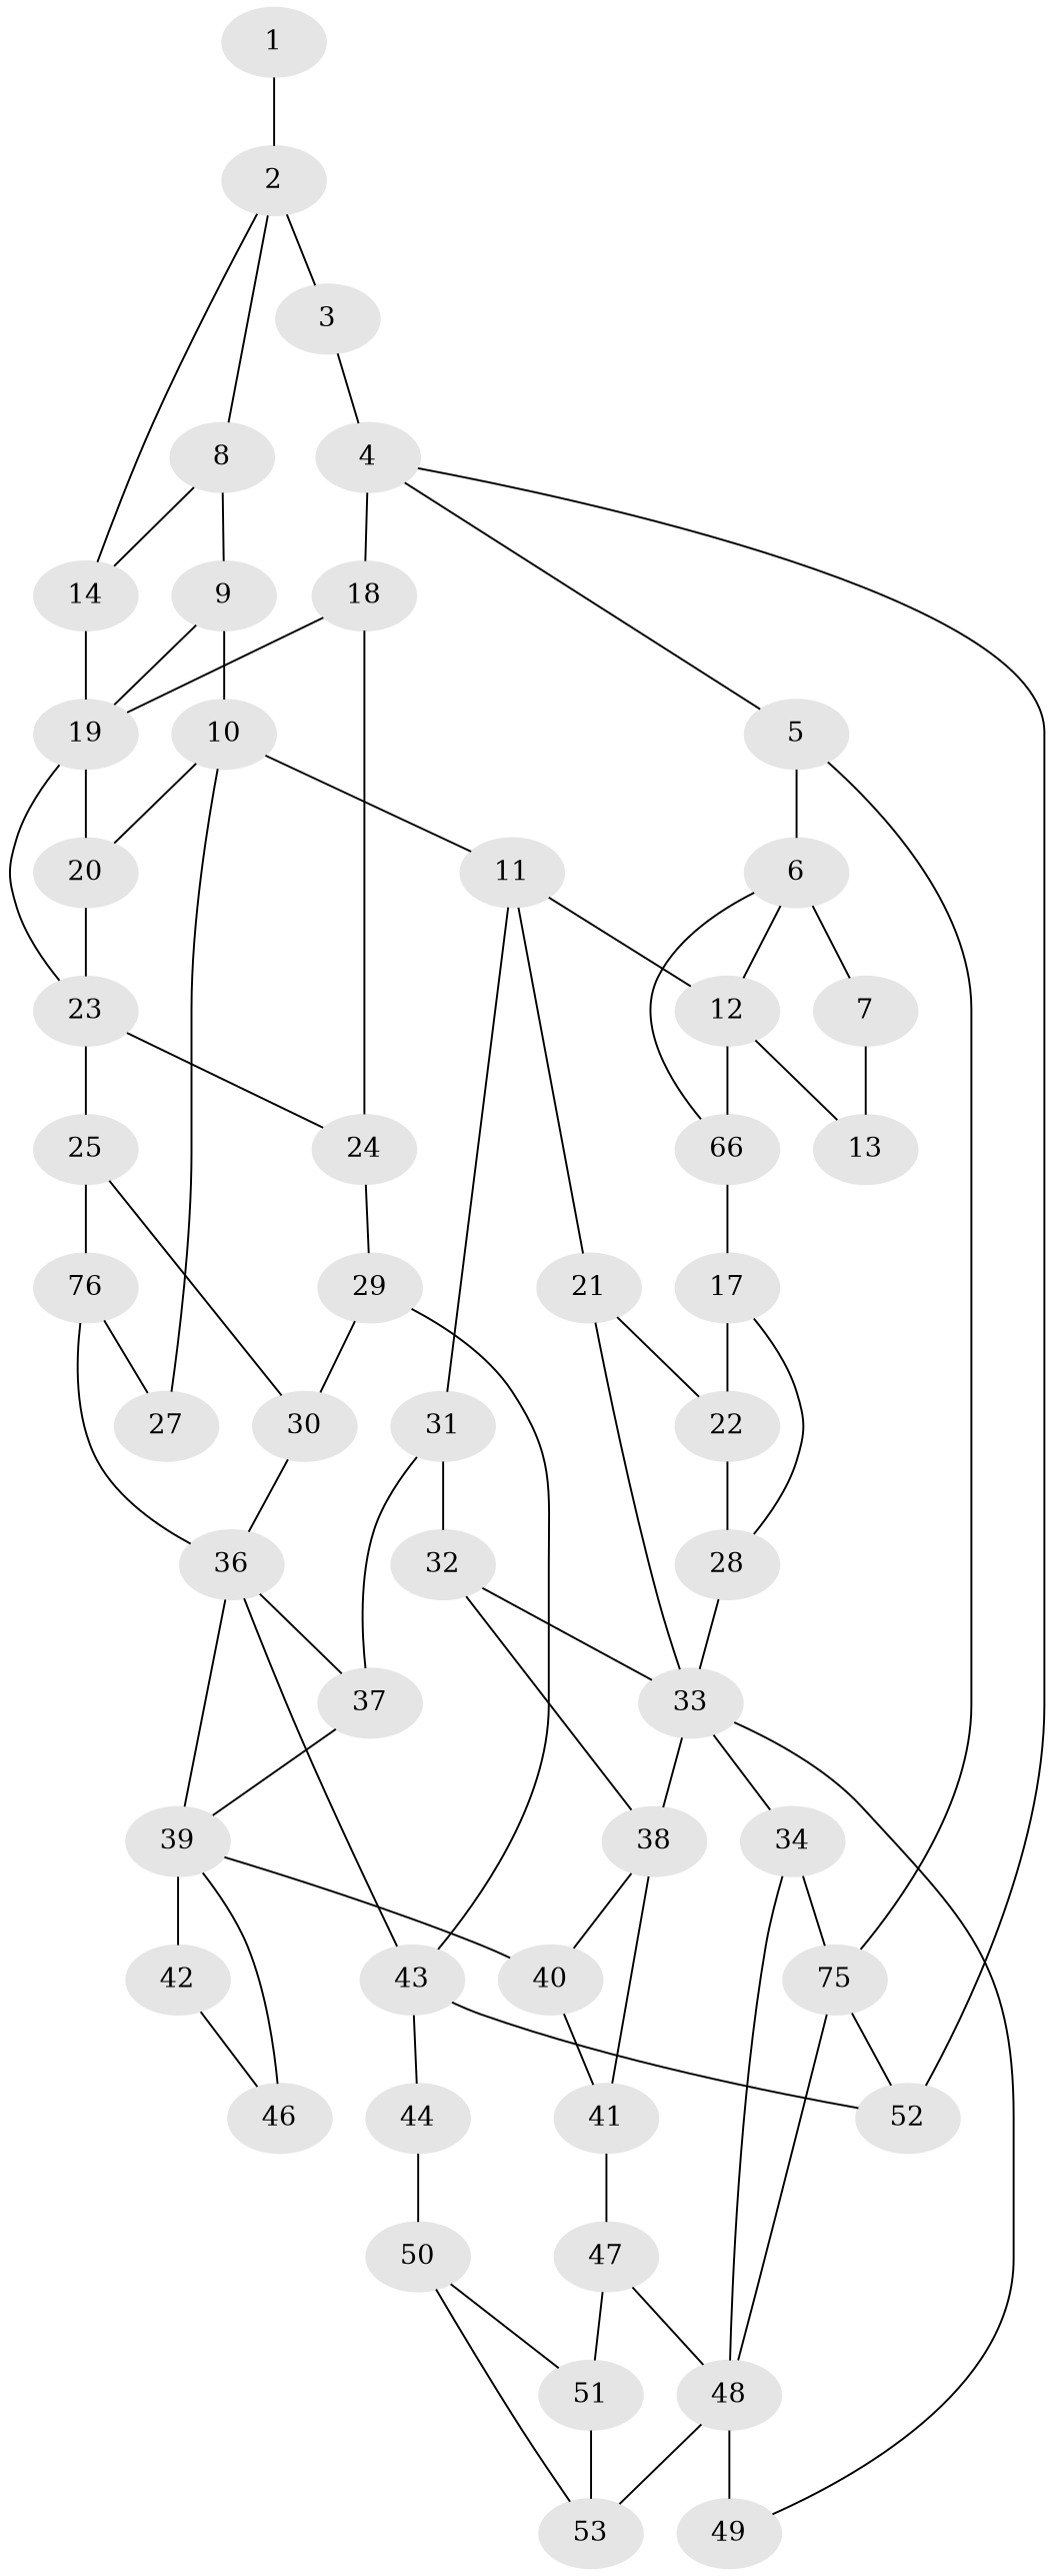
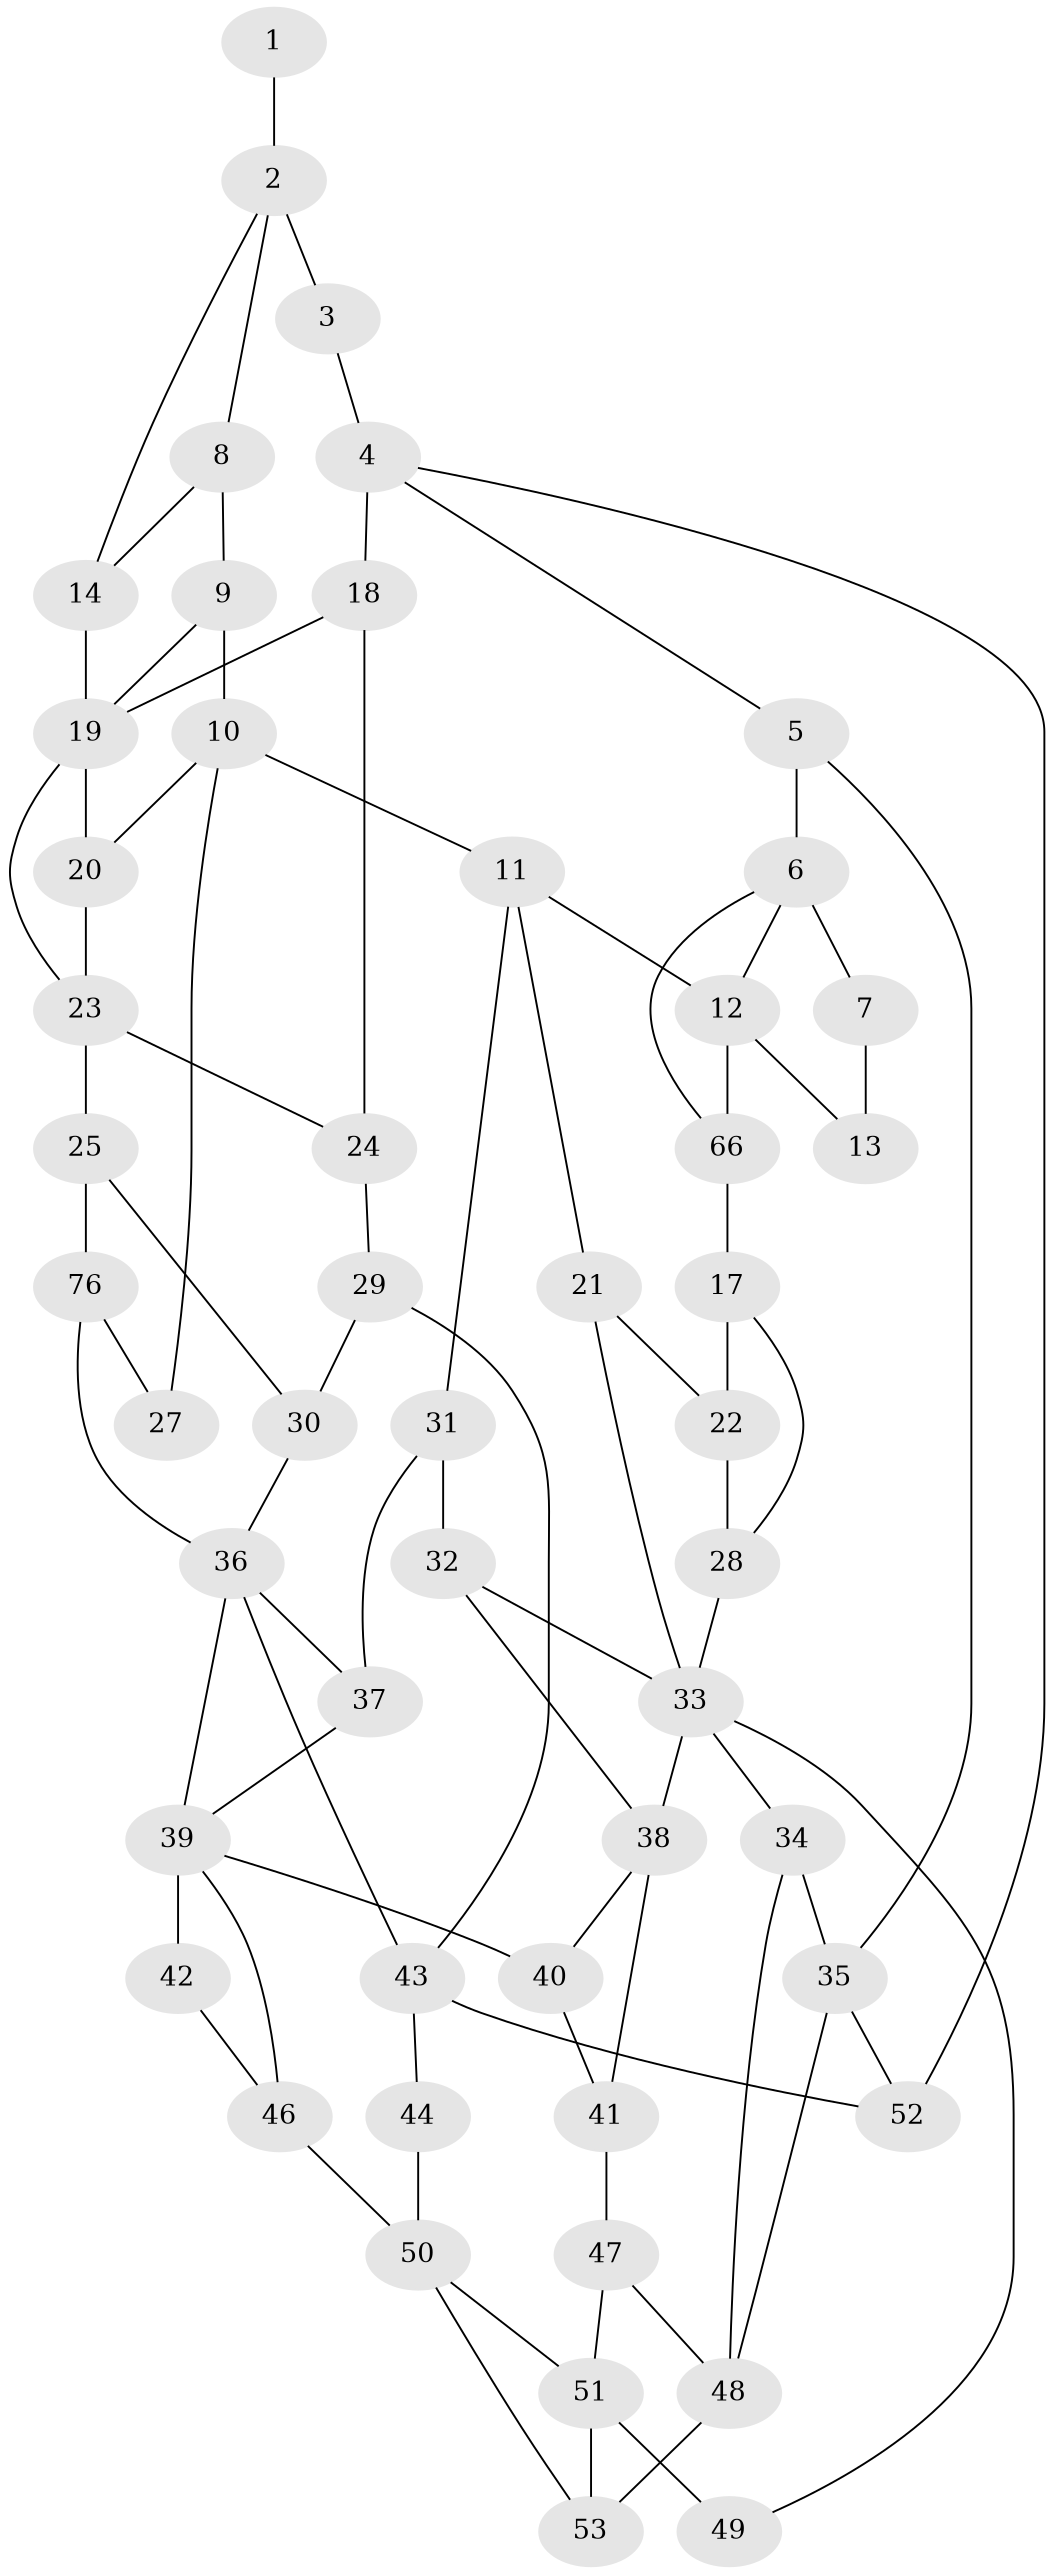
  graph {
    node [color=gray90 style=filled]
    edge [weight=1.0]
    1
    2
    3
    8
    14
    7
    13
    4
    9
    19
    5
    18
    52
    6
-   35 [label=75]
+   35
    24
    12
    n18 [label=66]
    48
    17
    10
    11
    20
    27
    23
    21
    31
    22
    33
    32
    37
    28
    29
    25
    38
    34
    49
    n38 [label=76]
    30
    43
    36
    39
    44
    40
    41
    53
    42
    46
    47
    50
    51
    1 -- 2 [weight=2.0]
    2 -- 3 [weight=2.0]
    2 -- 8
    2 -- 14
    3 -- 4
    8 -- 14
    8 -- 9
    14 -- 19
    7 -- 13 [weight=2.0]
    4 -- 5
    4 -- 18
    4 -- 52
    9 -- 19
    9 -- 10
    19 -- 20
    19 -- 23
    5 -- 6
    5 -- 35
    18 -- 19
    18 -- 24
    6 -- 7 [weight=2.0]
    6 -- 12
    6 -- n18
    35 -- 52
    35 -- 48
    24 -- 29
    12 -- 13
    12 -- n18
    n18 -- 17 [weight=2.0]
-   48 -- 49 [weight=2.0]
+   51 -- 49 [weight=2.0]
    48 -- 53
    17 -- 22
    17 -- 28
    10 -- 11 [weight=2.0]
    10 -- 20
    10 -- 27 [weight=2.0]
    11 -- 12 [weight=2.0]
    11 -- 21
    11 -- 31
    20 -- 23
    23 -- 24
    23 -- 25
    21 -- 22
    21 -- 33
    31 -- 32
    31 -- 37
    22 -- 28
    33 -- 38
    33 -- 34
    33 -- 49
    32 -- 33
    32 -- 38
    37 -- 39
    28 -- 33
    29 -- 30
    29 -- 43
    25 -- n38
    25 -- 30
    38 -- 40
    38 -- 41
    34 -- 35
    34 -- 48
    n38 -- 27
    n38 -- 36
    30 -- 36
    43 -- 52 [weight=2.0]
    43 -- 44 [weight=2.0]
    36 -- 37
    36 -- 43
    36 -- 39
    39 -- 40
    39 -- 42
    39 -- 46
    44 -- 50 [weight=2.0]
    40 -- 41
    41 -- 47
    42 -- 46
+   46 -- 50 [weight=2.0]
    47 -- 48
    47 -- 51
    50 -- 53
    50 -- 51
    51 -- 53
  }
